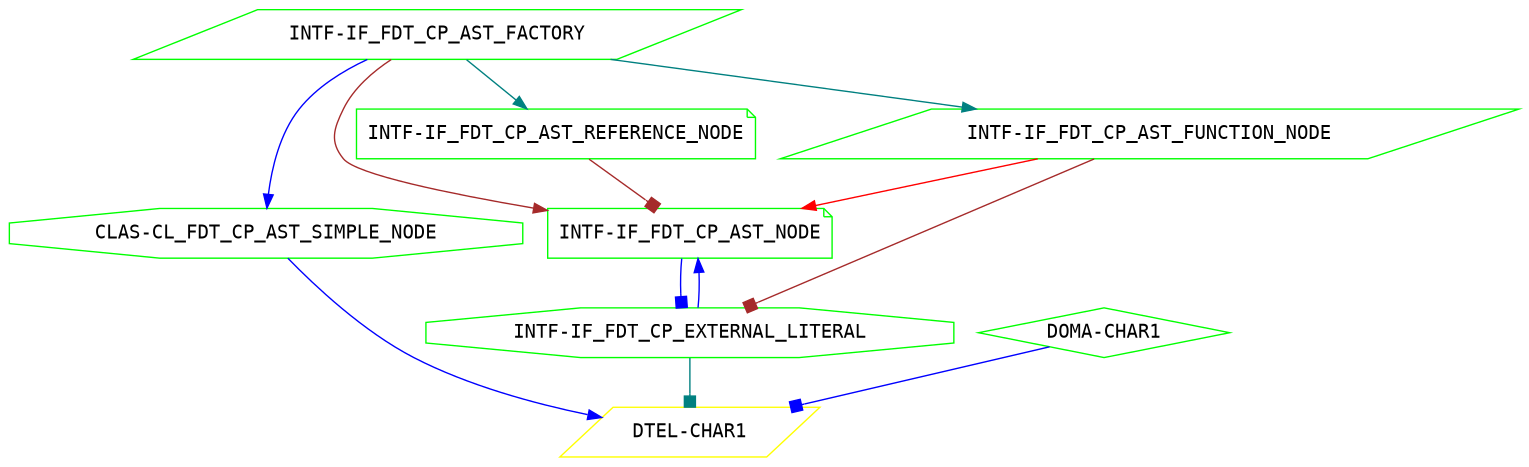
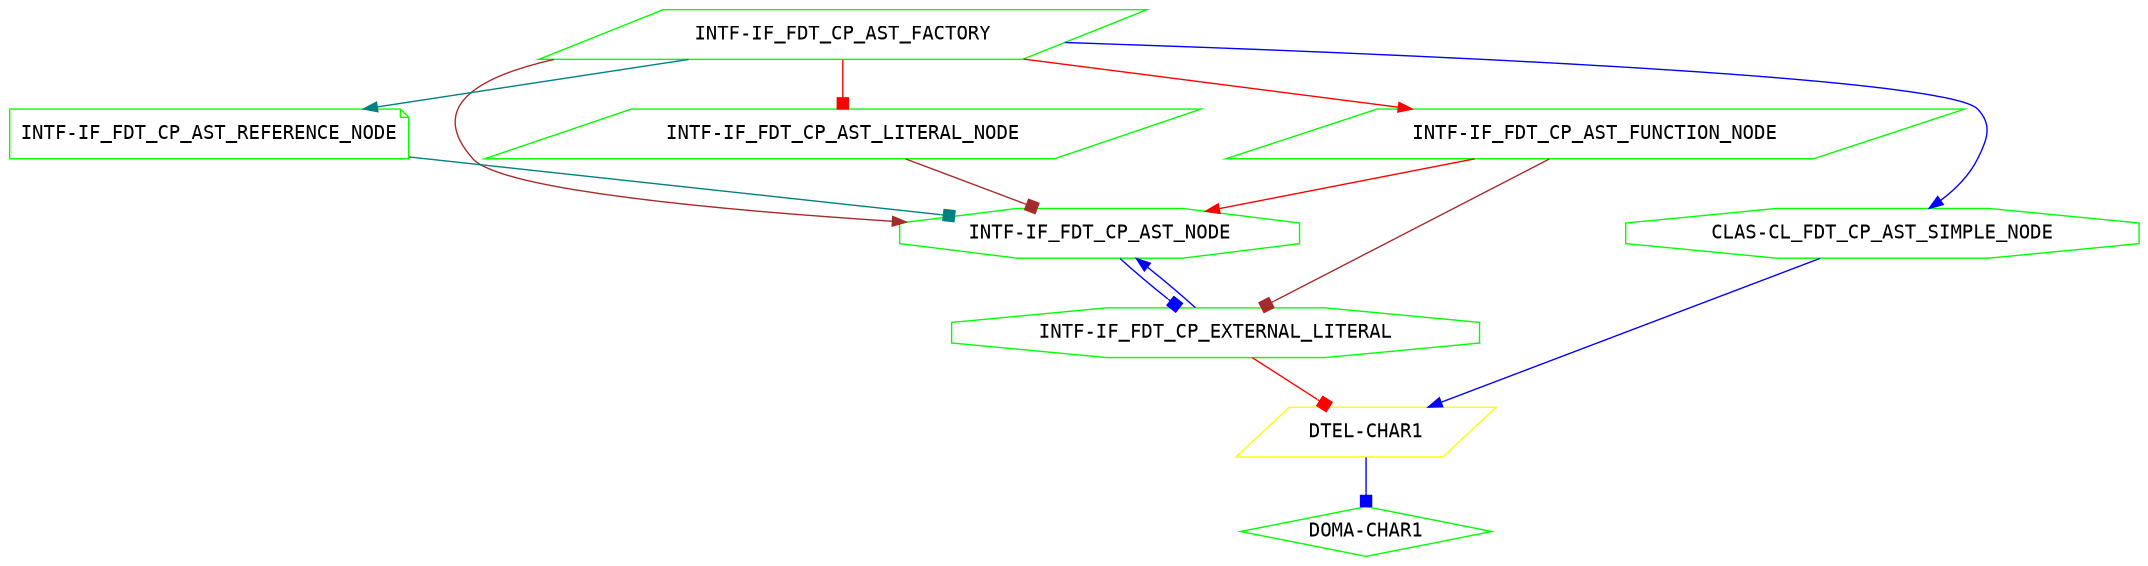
  digraph {
    fontname="DejaVu Sans Mono"
    node [color=green fontname="DejaVu Sans Mono" shape=parallelogram]
    edge [arrowhead=box color=blue fontname="DejaVu Sans Mono"]
-   "INTF-IF_FDT_CP_AST_NODE" [shape=note]
+   "INTF-IF_FDT_CP_AST_NODE" [shape=octagon]
    "INTF-IF_FDT_CP_AST_FACTORY"
    "CLAS-CL_FDT_CP_AST_SIMPLE_NODE" [shape=octagon]
+   "INTF-IF_FDT_CP_AST_LITERAL_NODE"
    "INTF-IF_FDT_CP_AST_REFERENCE_NODE" [shape=note]
    "INTF-IF_FDT_CP_AST_FUNCTION_NODE"
    n7 [label="INTF-IF_FDT_CP_EXTERNAL_LITERAL" shape=octagon]
    "DTEL-CHAR1" [color=yellow]
    "DOMA-CHAR1" [shape=diamond]
    "INTF-IF_FDT_CP_AST_NODE" -> n7
    "INTF-IF_FDT_CP_AST_FACTORY" -> "INTF-IF_FDT_CP_AST_NODE" [arrowhead=normal color=brown]
    "INTF-IF_FDT_CP_AST_FACTORY" -> "CLAS-CL_FDT_CP_AST_SIMPLE_NODE" [arrowhead=normal]
+   "INTF-IF_FDT_CP_AST_FACTORY" -> "INTF-IF_FDT_CP_AST_LITERAL_NODE" [color=red]
    "INTF-IF_FDT_CP_AST_FACTORY" -> "INTF-IF_FDT_CP_AST_REFERENCE_NODE" [arrowhead=normal color=teal]
-   "INTF-IF_FDT_CP_AST_FACTORY" -> "INTF-IF_FDT_CP_AST_FUNCTION_NODE" [arrowhead=normal color=teal]
+   "INTF-IF_FDT_CP_AST_FACTORY" -> "INTF-IF_FDT_CP_AST_FUNCTION_NODE" [arrowhead=normal color=red]
    "CLAS-CL_FDT_CP_AST_SIMPLE_NODE" -> "DTEL-CHAR1" [arrowhead=normal]
-   "INTF-IF_FDT_CP_AST_REFERENCE_NODE" -> "INTF-IF_FDT_CP_AST_NODE" [color=brown]
+   "INTF-IF_FDT_CP_AST_LITERAL_NODE" -> "INTF-IF_FDT_CP_AST_NODE" [color=brown]
+   "INTF-IF_FDT_CP_AST_REFERENCE_NODE" -> "INTF-IF_FDT_CP_AST_NODE" [color=teal]
    "INTF-IF_FDT_CP_AST_FUNCTION_NODE" -> "INTF-IF_FDT_CP_AST_NODE" [arrowhead=normal color=red]
    "INTF-IF_FDT_CP_AST_FUNCTION_NODE" -> n7 [color=brown]
    n7 -> "INTF-IF_FDT_CP_AST_NODE" [arrowhead=normal]
-   n7 -> "DTEL-CHAR1" [color=teal]
-   "DOMA-CHAR1" -> "DTEL-CHAR1"
+   n7 -> "DTEL-CHAR1" [color=red]
+   "DTEL-CHAR1" -> "DOMA-CHAR1"
  }
